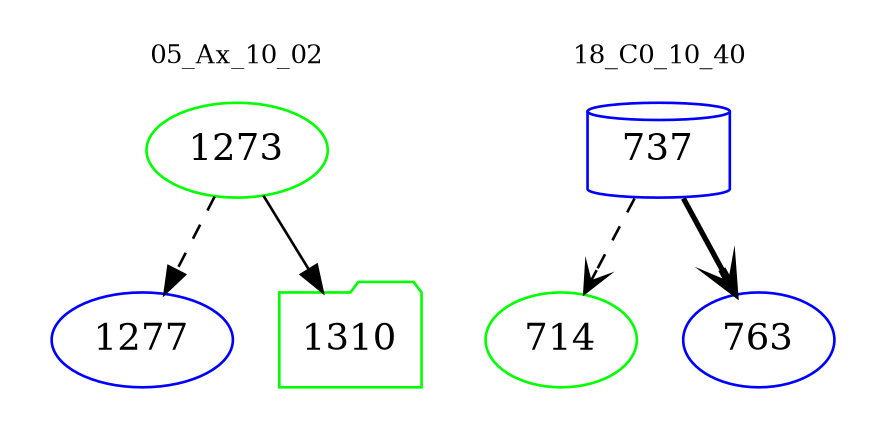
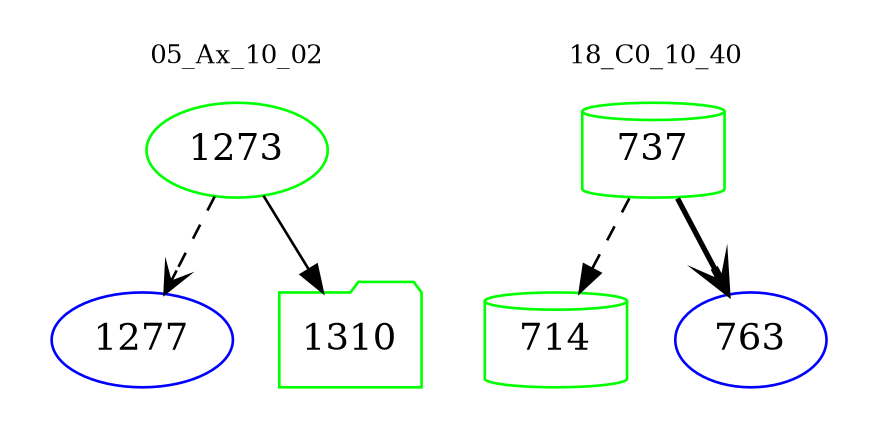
  digraph {
    node [color=green shape=ellipse]
    edge [arrowhead=vee color=black style=dashed]
    n1 [label=1273]
    n2 [color=blue label=1277]
    n3 [label=1310 shape=folder]
-   n4 [color=blue label=737 shape=cylinder]
-   n5 [label=714]
+   n4 [label=737 shape=cylinder]
+   n5 [label=714 shape=cylinder]
    n6 [color=blue label=763]
    subgraph cluster_1 {
      color=white
      fontsize=10
      label="05_Ax_10_02"
      n1
      n2
      n3
    }
    subgraph cluster_2 {
      color=white
      fontsize=10
      label="18_C0_10_40"
      n4
      n5
      n6
    }
-   n1 -> n2 [arrowhead=normal]
+   n1 -> n2
    n1 -> n3 [arrowhead=normal style=solid]
-   n4 -> n5
+   n4 -> n5 [arrowhead=normal]
    n4 -> n6 [style=bold]
  }
